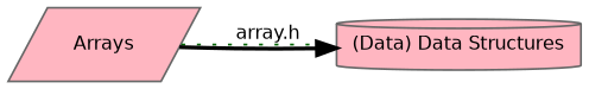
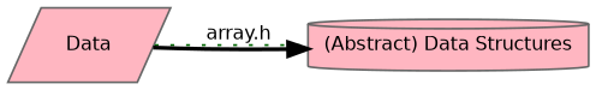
  digraph {
    rankdir=LR
    node [fillcolor=lightpink fontname=Helvetica fontsize=10 style=filled]
    edge [fontname=Helvetica fontsize=10 labelfontname=Helvetica labelfontsize=10 shape=plaintext]
-   n1 [color=gray40 fontcolor=black height=0.2 label=Arrays shape=parallelogram width=0.4]
-   n2 [color=grey40 height=0.2 label="(Data) Data Structures" shape=cylinder width=0.4]
+   n1 [color=gray40 fontcolor=black height=0.2 label=Data shape=parallelogram width=0.4]
+   n2 [color=grey40 height=0.2 label="(Abstract) Data Structures" shape=cylinder width=0.4]
    n1 -> n2 [color=darkgreen dir=none label="array.h" style=dotted]
    n2 -> n1 [dir=back style=bold]
  }
